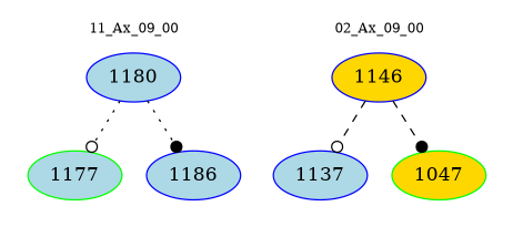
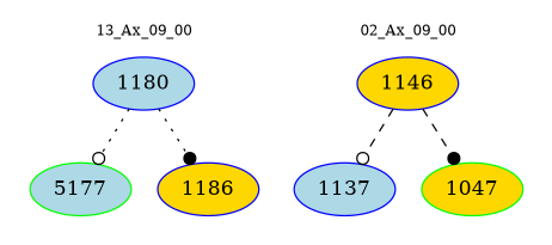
  digraph {
    node [color=blue fillcolor=lightblue style=filled]
    edge [arrowhead=odot color=black style=dotted]
    n1 [label=1180]
-   n2 [color=green label=1177]
-   n3 [label=1186]
+   n2 [color=green label=5177]
+   n3 [fillcolor=gold label=1186]
    n4 [fillcolor=gold label=1146]
    n5 [label=1137]
    n6 [color=green fillcolor=gold label=1047]
    subgraph cluster_1 {
      color=white
      fontsize=10
-     label="11_Ax_09_00"
+     label="13_Ax_09_00"
      n1
      n2
      n3
    }
    subgraph cluster_2 {
      color=white
      fontsize=10
      label="02_Ax_09_00"
      n4
      n5
      n6
    }
    n1 -> n2
    n1 -> n3 [arrowhead=dot]
    n4 -> n5 [style=dashed]
    n4 -> n6 [arrowhead=dot style=dashed]
  }
